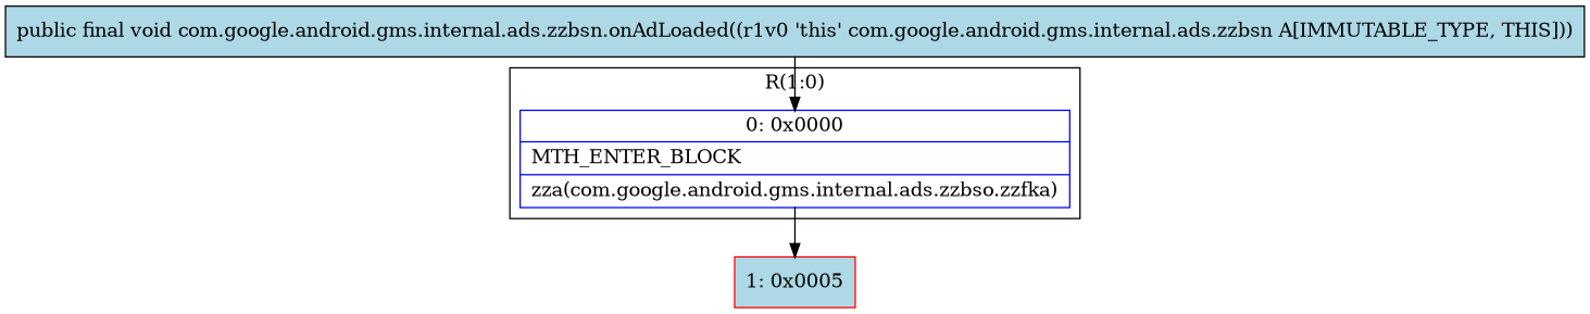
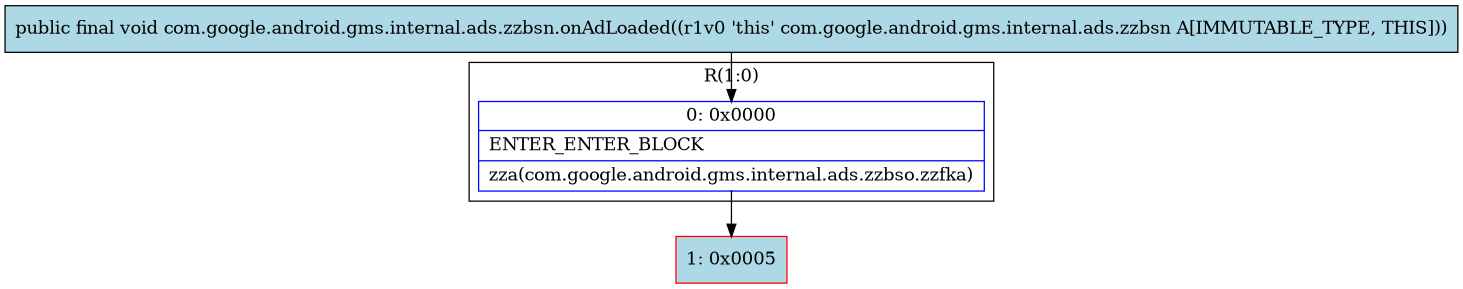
  digraph {
    node [shape=record style=filled fillcolor=lightblue]
-   n1 [color=blue label="{0\:\ 0x0000|MTH_ENTER_BLOCK\l|zza(com.google.android.gms.internal.ads.zzbso.zzfka)\l}" fillcolor=white]
+   n1 [color=blue label="{0\:\ 0x0000|ENTER_ENTER_BLOCK\l|zza(com.google.android.gms.internal.ads.zzbso.zzfka)\l}" fillcolor=white]
    n2 [color=red label="{1\:\ 0x0005}"]
    n3 [label="{public final void com.google.android.gms.internal.ads.zzbsn.onAdLoaded((r1v0 'this' com.google.android.gms.internal.ads.zzbsn A[IMMUTABLE_TYPE, THIS])) }"]
    subgraph cluster_1 {
      label="R(1:0)"
      n1
    }
    n1 -> n2
    n3 -> n1
  }
